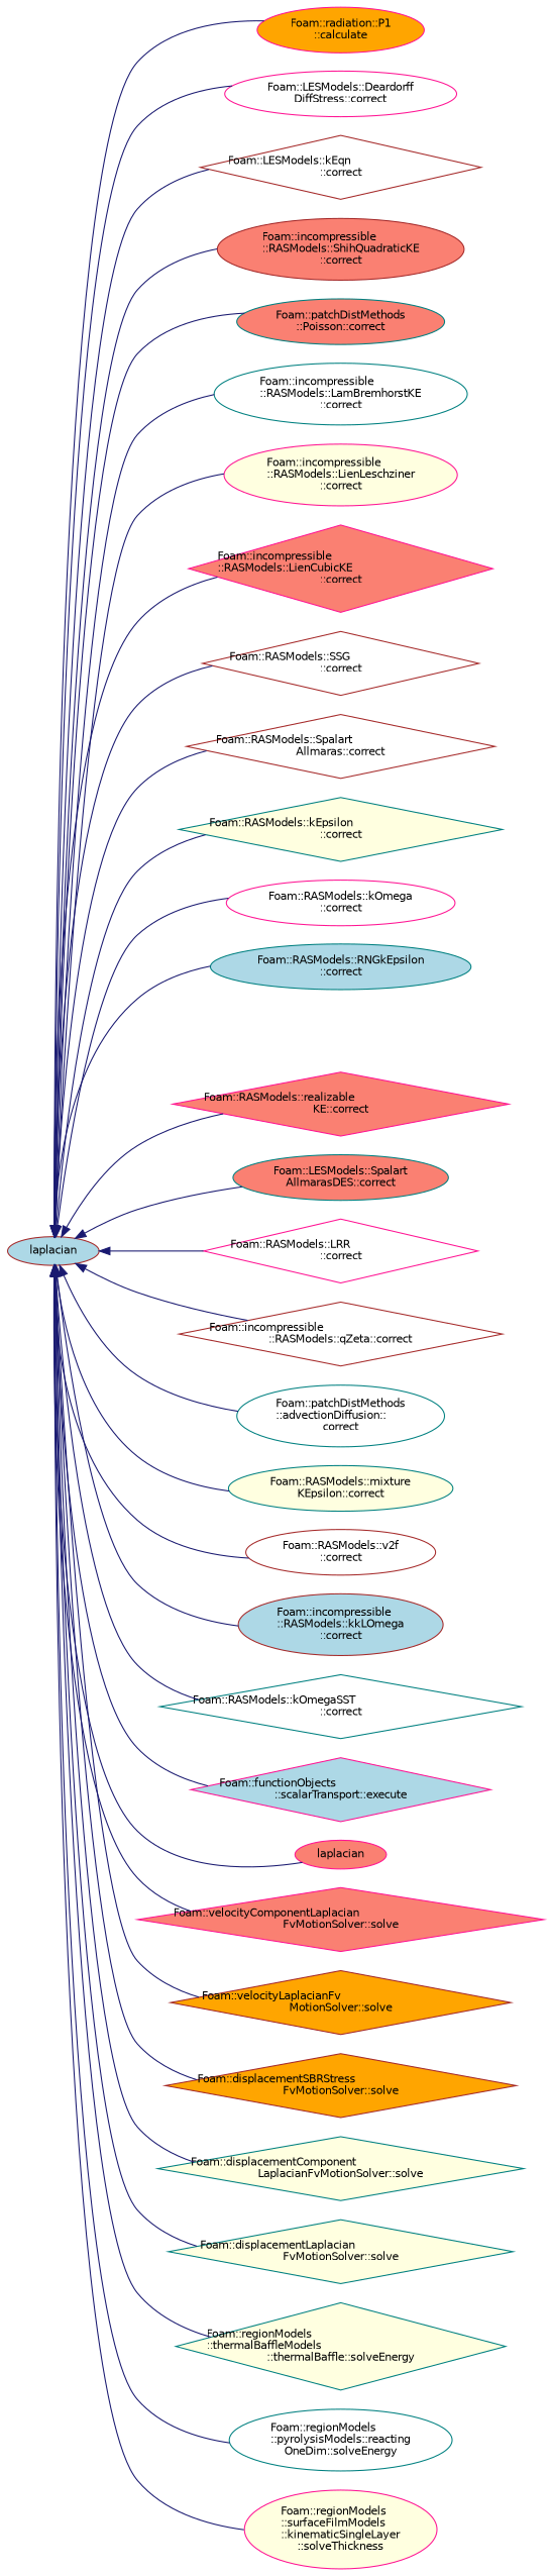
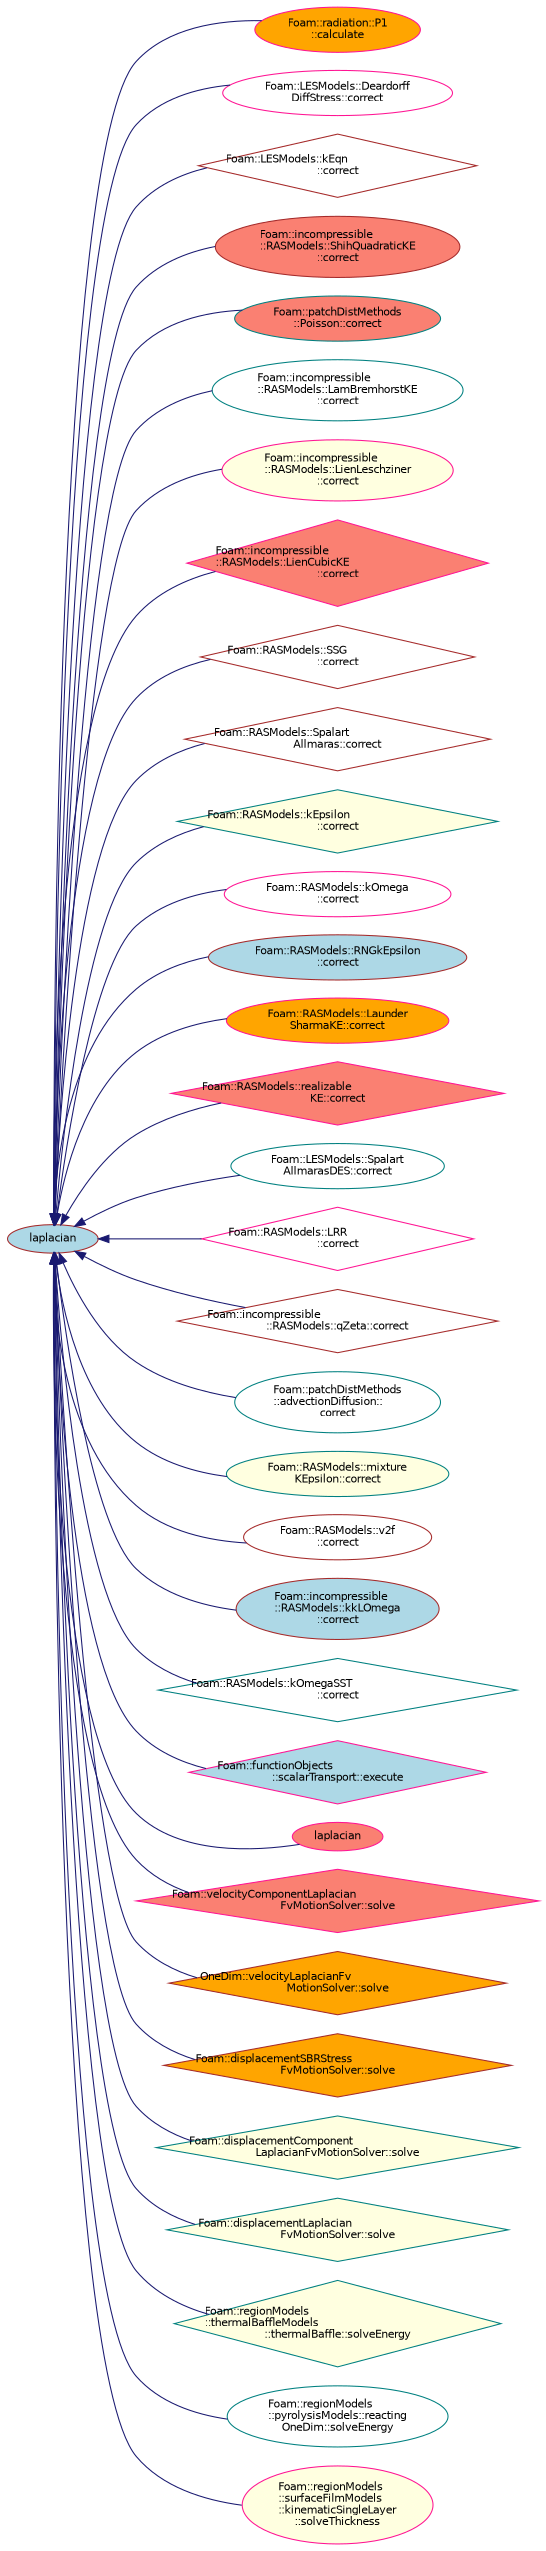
  digraph {
    rankdir=LR
    node [color=deeppink fillcolor=white fontname=Helvetica fontsize=10 shape=ellipse style=filled]
    edge [color=midnightblue dir=back fontname=Helvetica fontsize=10 labelfontname=Helvetica labelfontsize=10 style=solid]
    n1 [color=brown fillcolor=lightblue fontcolor=black height=0.2 label=laplacian width=0.4]
    n2 [fillcolor=orange height=0.2 label="Foam::radiation::P1\l::calculate" width=0.4]
    n3 [height=0.2 label="Foam::LESModels::Deardorff\lDiffStress::correct" width=0.4]
    n4 [color=brown height=0.2 label="Foam::LESModels::kEqn\l::correct" shape=diamond width=0.4]
    n5 [color=brown fillcolor=salmon height=0.2 label="Foam::incompressible\l::RASModels::ShihQuadraticKE\l::correct" width=0.4]
    n6 [color=teal fillcolor=salmon height=0.2 label="Foam::patchDistMethods\l::Poisson::correct" width=0.4]
    n7 [color=teal height=0.2 label="Foam::incompressible\l::RASModels::LamBremhorstKE\l::correct" width=0.4]
    n8 [fillcolor=lightyellow height=0.2 label="Foam::incompressible\l::RASModels::LienLeschziner\l::correct" width=0.4]
    n9 [fillcolor=salmon height=0.2 label="Foam::incompressible\l::RASModels::LienCubicKE\l::correct" shape=diamond width=0.4]
    n10 [color=brown height=0.2 label="Foam::RASModels::SSG\l::correct" shape=diamond width=0.4]
    n11 [color=brown height=0.2 label="Foam::RASModels::Spalart\lAllmaras::correct" shape=diamond width=0.4]
    n12 [color=teal fillcolor=lightyellow height=0.2 label="Foam::RASModels::kEpsilon\l::correct" shape=diamond width=0.4]
    n13 [height=0.2 label="Foam::RASModels::kOmega\l::correct" width=0.4]
-   n14 [color=teal fillcolor=lightblue height=0.2 label="Foam::RASModels::RNGkEpsilon\l::correct" width=0.4]
+   n14 [color=brown fillcolor=lightblue height=0.2 label="Foam::RASModels::RNGkEpsilon\l::correct" width=0.4]
+   n15 [fillcolor=orange height=0.2 label="Foam::RASModels::Launder\lSharmaKE::correct" width=0.4]
    n16 [fillcolor=salmon height=0.2 label="Foam::RASModels::realizable\lKE::correct" shape=diamond width=0.4]
-   n17 [color=teal fillcolor=salmon height=0.2 label="Foam::LESModels::Spalart\lAllmarasDES::correct" width=0.4]
+   n17 [color=teal height=0.2 label="Foam::LESModels::Spalart\lAllmarasDES::correct" width=0.4]
    n18 [height=0.2 label="Foam::RASModels::LRR\l::correct" shape=diamond width=0.4]
    n19 [color=brown height=0.2 label="Foam::incompressible\l::RASModels::qZeta::correct" shape=diamond width=0.4]
    n20 [color=teal height=0.2 label="Foam::patchDistMethods\l::advectionDiffusion::\lcorrect" width=0.4]
    n21 [color=teal fillcolor=lightyellow height=0.2 label="Foam::RASModels::mixture\lKEpsilon::correct" width=0.4]
    n22 [color=brown height=0.2 label="Foam::RASModels::v2f\l::correct" width=0.4]
    n23 [color=brown fillcolor=lightblue height=0.2 label="Foam::incompressible\l::RASModels::kkLOmega\l::correct" width=0.4]
    n24 [color=teal height=0.2 label="Foam::RASModels::kOmegaSST\l::correct" shape=diamond width=0.4]
    n25 [fillcolor=lightblue height=0.2 label="Foam::functionObjects\l::scalarTransport::execute" shape=diamond width=0.4]
    n26 [fillcolor=salmon height=0.2 label=laplacian width=0.4]
    n27 [fillcolor=salmon height=0.2 label="Foam::velocityComponentLaplacian\lFvMotionSolver::solve" shape=diamond width=0.4]
-   n28 [color=brown fillcolor=orange height=0.2 label="Foam::velocityLaplacianFv\lMotionSolver::solve" shape=diamond width=0.4]
+   n28 [color=brown fillcolor=orange height=0.2 label="OneDim::velocityLaplacianFv\lMotionSolver::solve" shape=diamond width=0.4]
    n29 [color=brown fillcolor=orange height=0.2 label="Foam::displacementSBRStress\lFvMotionSolver::solve" shape=diamond width=0.4]
    n30 [color=teal fillcolor=lightyellow height=0.2 label="Foam::displacementComponent\lLaplacianFvMotionSolver::solve" shape=diamond width=0.4]
    n31 [color=teal fillcolor=lightyellow height=0.2 label="Foam::displacementLaplacian\lFvMotionSolver::solve" shape=diamond width=0.4]
    n32 [color=teal fillcolor=lightyellow height=0.2 label="Foam::regionModels\l::thermalBaffleModels\l::thermalBaffle::solveEnergy" shape=diamond width=0.4]
    n33 [color=teal height=0.2 label="Foam::regionModels\l::pyrolysisModels::reacting\lOneDim::solveEnergy" width=0.4]
    n34 [fillcolor=lightyellow height=0.2 label="Foam::regionModels\l::surfaceFilmModels\l::kinematicSingleLayer\l::solveThickness" width=0.4]
    n1 -> n2
    n1 -> n3
    n1 -> n4
    n1 -> n5
    n1 -> n6
    n1 -> n7
    n1 -> n8
    n1 -> n9
    n1 -> n10
    n1 -> n11
    n1 -> n12
    n1 -> n13
    n1 -> n14
+   n1 -> n15
    n1 -> n16
    n1 -> n17
    n1 -> n18
    n1 -> n19
    n1 -> n20
    n1 -> n21
    n1 -> n22
    n1 -> n23
    n1 -> n24
    n1 -> n25
    n1 -> n26
    n1 -> n27
    n1 -> n28
    n1 -> n29
    n1 -> n30
    n1 -> n31
    n1 -> n32
    n1 -> n33
    n1 -> n34
  }
